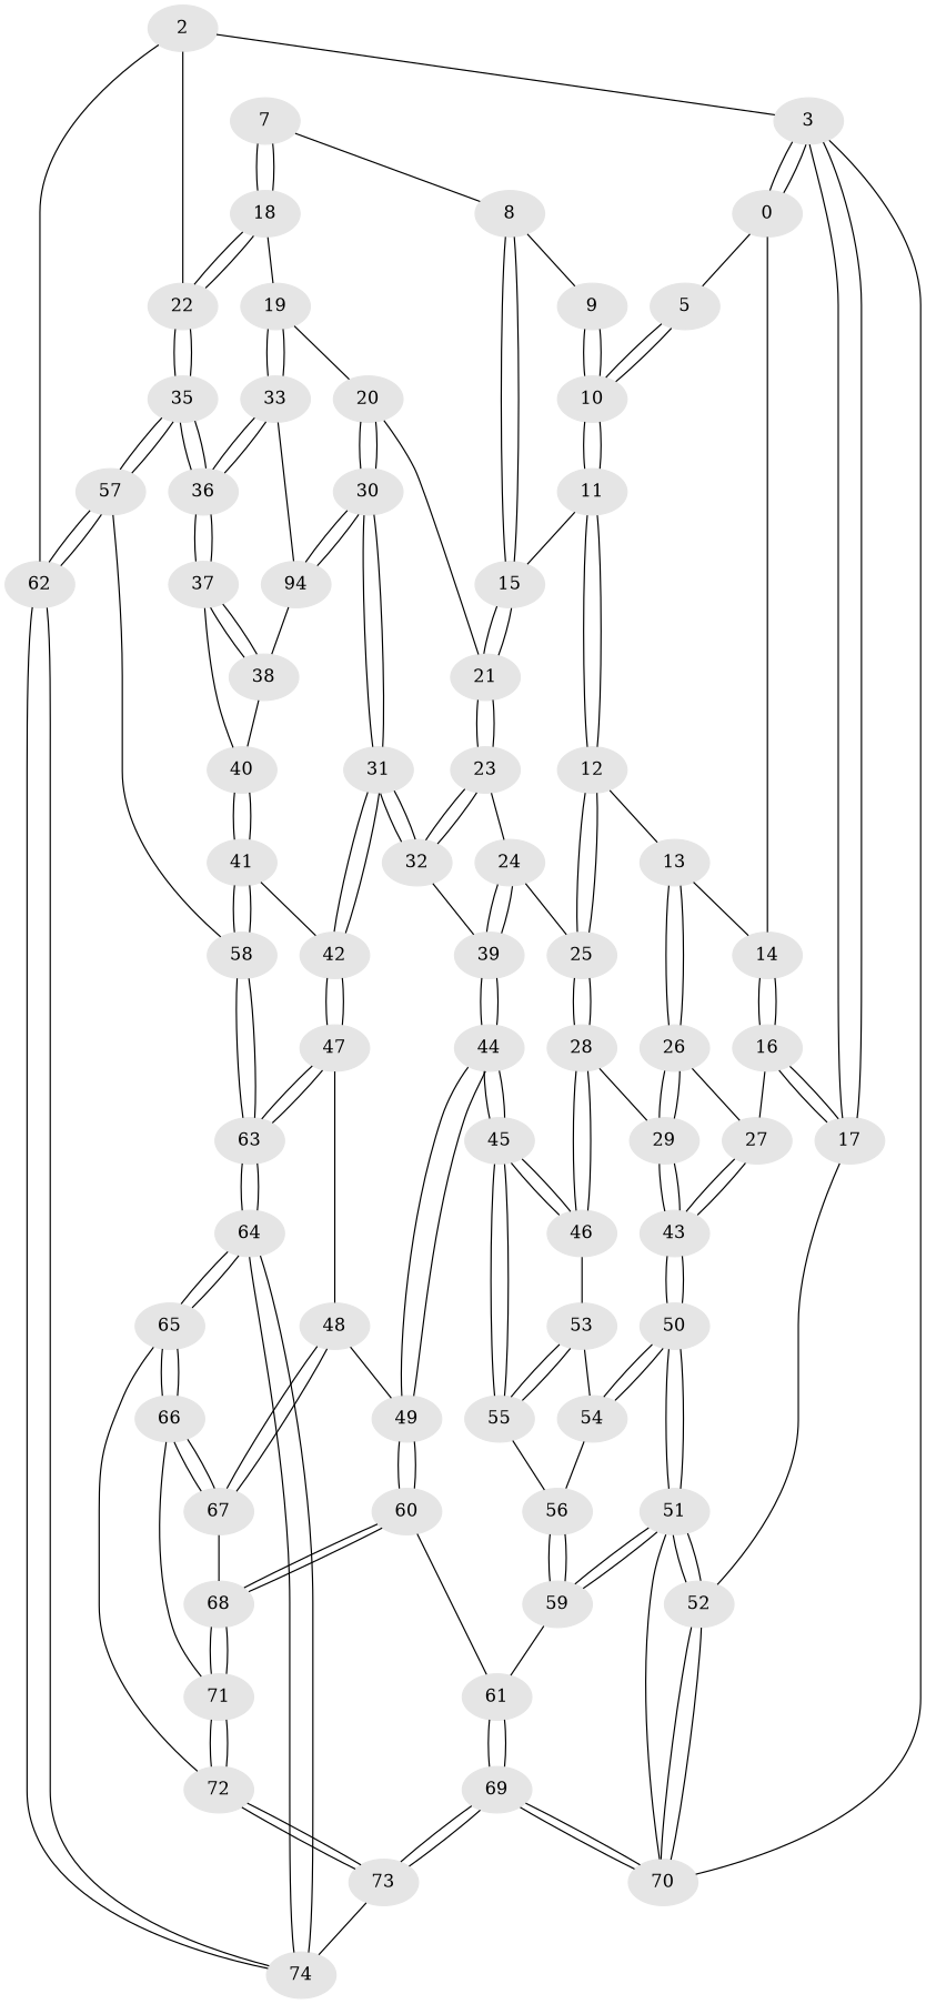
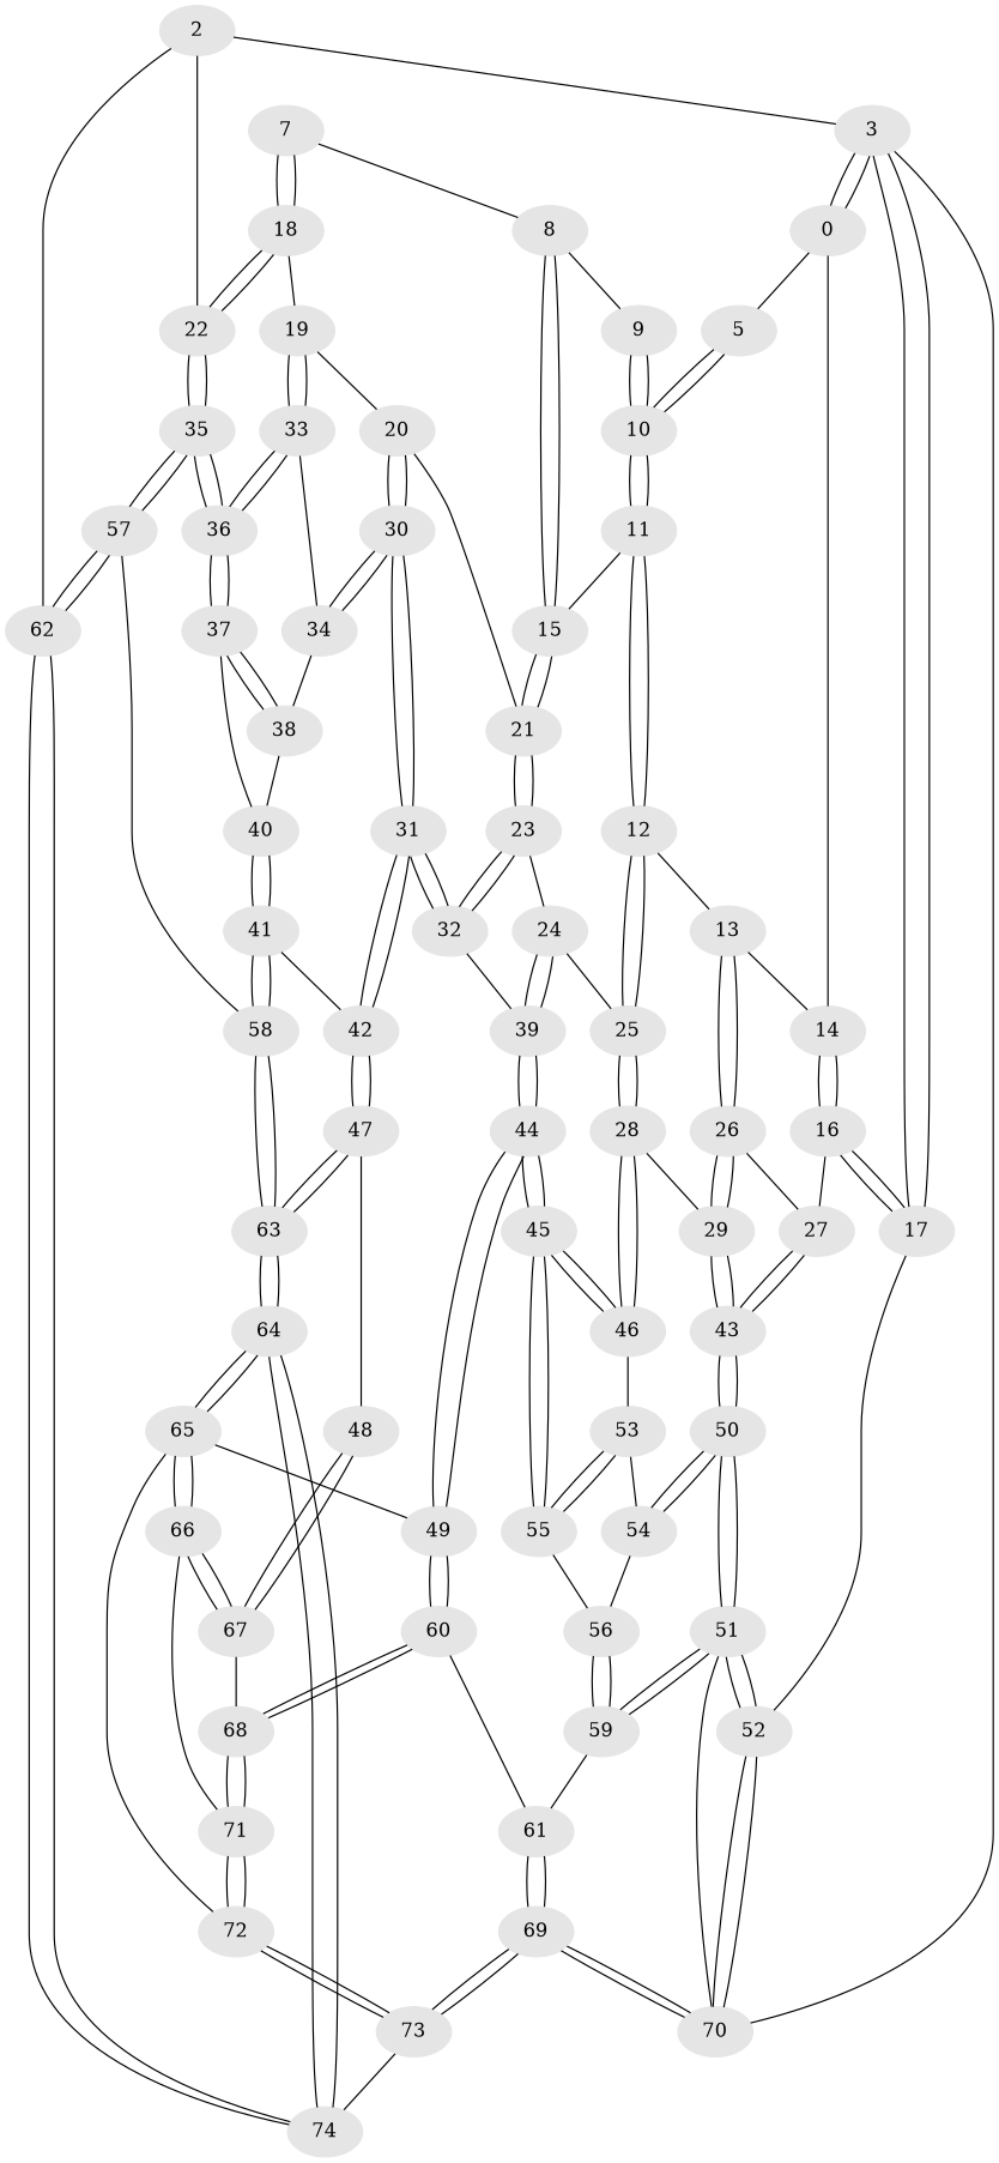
  graph {
    node [color=gray90 style=filled]
    2
    3
    22
    62
    7
    8
    18
    n8 [label=0]
    17
    70
    35
    74
    5
    14
    52
    10
    16
    11
    9
    15
    19
    21
    12
    13
    25
    26
    28
    27
    29
    23
    43
    20
    33
    30
-   34 [label=94]
+   34
    36
    31
    24
    32
    57
    39
    44
    46
    50
    53
    42
    38
    47
    37
    40
    58
    41
    45
    49
    63
    48
    51
    54
    55
    60
    56
    67
    64
    68
    61
    59
    69
    71
    73
    65
    66
    72
    2 -- 3
    2 -- 22
    2 -- 62
    3 -- n8
    3 -- n8
    3 -- 17
    3 -- 17
    3 -- 70
    22 -- 35
    22 -- 35
    62 -- 74
    62 -- 74
    7 -- 8
    7 -- 18
    7 -- 18
    8 -- 9
    8 -- 15
    8 -- 15
    18 -- 22
    18 -- 22
    18 -- 19
    n8 -- 5
    n8 -- 14
    17 -- 52
    35 -- 36
    35 -- 36
    35 -- 57
    35 -- 57
    5 -- 10
    5 -- 10
    14 -- 16
    14 -- 16
    52 -- 70
    52 -- 70
    10 -- 11
    10 -- 11
    16 -- 17
    16 -- 17
    16 -- 27
    11 -- 15
    11 -- 12
    11 -- 12
    9 -- 10
    9 -- 10
    15 -- 21
    15 -- 21
    19 -- 20
    19 -- 33
    19 -- 33
    21 -- 23
    21 -- 23
    12 -- 13
    12 -- 25
    12 -- 25
    13 -- 14
    13 -- 26
    13 -- 26
    25 -- 28
    25 -- 28
    26 -- 27
    26 -- 29
    26 -- 29
    28 -- 29
    28 -- 46
    28 -- 46
    27 -- 43
    27 -- 43
    29 -- 43
    29 -- 43
    23 -- 24
    23 -- 32
    23 -- 32
    43 -- 50
    43 -- 50
    20 -- 21
    20 -- 30
    20 -- 30
    33 -- 34
    33 -- 36
    33 -- 36
    30 -- 34
    30 -- 34
    30 -- 31
    30 -- 31
    34 -- 38
    36 -- 37
    36 -- 37
    31 -- 32
    31 -- 32
    31 -- 42
    31 -- 42
    24 -- 25
    24 -- 39
    24 -- 39
    32 -- 39
    57 -- 62
    57 -- 62
    57 -- 58
    39 -- 44
    39 -- 44
    44 -- 45
    44 -- 45
    44 -- 49
    44 -- 49
    46 -- 53
    50 -- 51
    50 -- 51
    50 -- 54
    50 -- 54
    53 -- 54
    53 -- 55
    53 -- 55
    42 -- 47
    42 -- 47
    38 -- 40
    47 -- 63
    47 -- 63
    47 -- 48
    37 -- 38
    37 -- 38
    37 -- 40
    40 -- 41
    40 -- 41
    58 -- 63
    58 -- 63
    41 -- 42
    41 -- 58
    41 -- 58
    45 -- 46
    45 -- 46
    45 -- 55
    45 -- 55
    49 -- 60
    49 -- 60
    63 -- 64
    63 -- 64
-   48 -- 49
+   65 -- 49
    48 -- 67
    48 -- 67
    51 -- 70
    51 -- 52
    51 -- 52
    51 -- 59
    51 -- 59
    54 -- 56
    55 -- 56
    60 -- 68
    60 -- 68
    60 -- 61
    56 -- 59
    56 -- 59
    67 -- 68
    64 -- 74
    64 -- 74
    64 -- 65
    64 -- 65
    68 -- 71
    68 -- 71
    61 -- 69
    61 -- 69
    59 -- 61
    69 -- 70
    69 -- 70
    69 -- 73
    69 -- 73
    71 -- 72
    71 -- 72
    73 -- 74
    65 -- 66
    65 -- 66
    65 -- 72
    66 -- 67
    66 -- 67
    66 -- 71
    72 -- 73
    72 -- 73
  }
